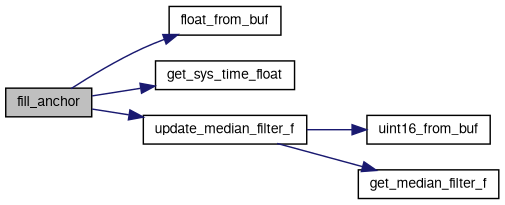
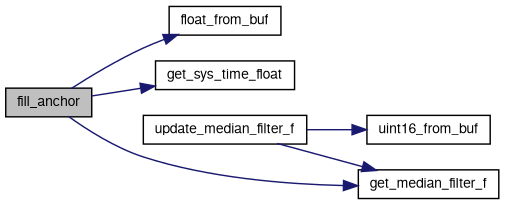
  digraph {
    rankdir=LR
    node [color=black fillcolor=white fontname=FreeSans fontsize=10 shape=record style=filled]
    edge [color=midnightblue fontname=FreeSans fontsize=10 labelfontname=FreeSans labelfontsize=10 style=solid]
    n1 [fillcolor=grey75 fontcolor=black height=0.2 label=fill_anchor width=0.4]
    n2 [height=0.2 label=float_from_buf width=0.4]
    n3 [height=0.2 label=get_sys_time_float width=0.4]
    n4 [height=0.2 label=update_median_filter_f width=0.4]
    n5 [height=0.2 label=uint16_from_buf width=0.4]
    n6 [height=0.2 label=get_median_filter_f width=0.4]
    n1 -> n2
    n1 -> n3
-   n1 -> n4
+   n1 -> n6
    n4 -> n5
    n4 -> n6
  }
